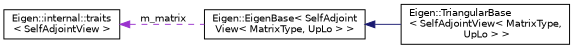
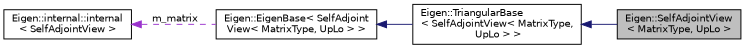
  digraph {
    rankdir=LR
    node [color=black fillcolor=white fontname=Helvetica fontsize=10 shape=record style=filled]
    edge [color=midnightblue dir=back fontname=Helvetica fontsize=10 labelfontname=Helvetica labelfontsize=10 style=solid]
+   n1 [fillcolor=grey75 fontcolor=black height=0.2 label="Eigen::SelfAdjointView\l\< MatrixType, UpLo \>" width=0.4]
    n2 [height=0.2 label="Eigen::TriangularBase\l\< SelfAdjointView\< MatrixType,\l UpLo \> \>" width=0.4]
    n3 [height=0.2 label="Eigen::EigenBase\< SelfAdjoint\lView\< MatrixType, UpLo \> \>" width=0.4]
-   n4 [height=0.2 label="Eigen::internal::traits\l\< SelfAdjointView \>" width=0.4]
+   n4 [height=0.2 label="Eigen::internal::internal\l\< SelfAdjointView \>" width=0.4]
+   n2 -> n1
    n3 -> n2
    n4 -> n3 [color=darkorchid3 label=" m_matrix" style=dashed]
  }
